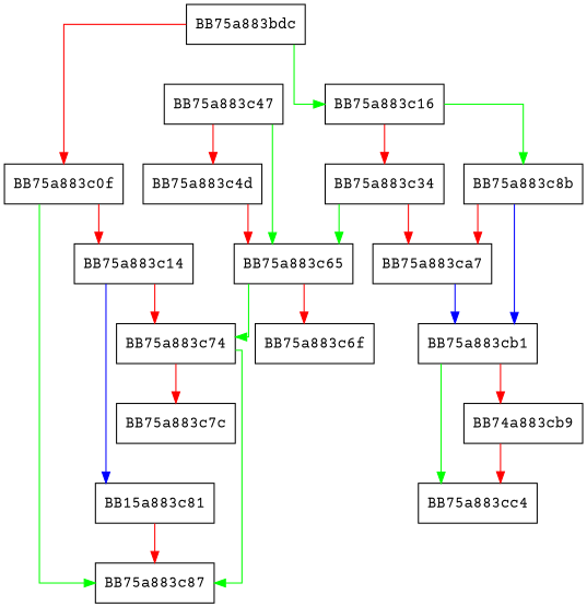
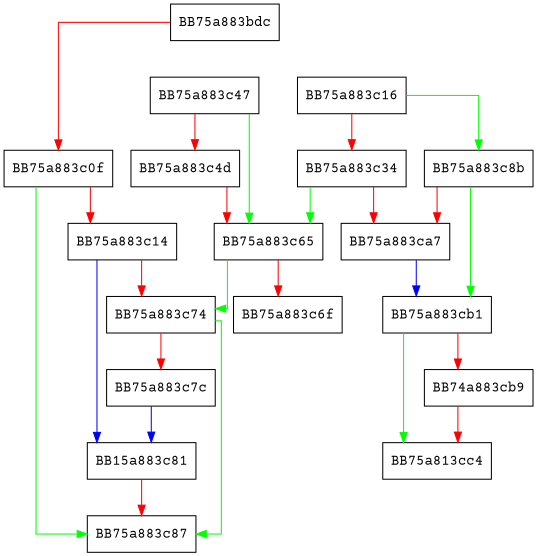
  digraph {
    fontname="Courier Prime"
    splines=ortho
    node [fontname="Courier Prime" shape=box]
    edge [color=red fontname="Courier Prime"]
    BB75a883bdc
    BB75a883c16
    BB75a883c0f
    BB75a883c8b
    BB75a883c34
    BB75a883c87
    BB75a883c14
    BB75a883cb1
    BB75a883ca7
    BB75a883c65
    n11 [label=BB15a883c81]
    BB75a883c74
-   BB75a883cc4
+   BB75a883cc4 [label=BB75a813cc4]
    n14 [label=BB74a883cb9]
    BB75a883c6f
    BB75a883c47
    BB75a883c4d
    BB75a883c7c
-   BB75a883bdc -> BB75a883c16 [color=green]
    BB75a883bdc -> BB75a883c0f
    BB75a883c16 -> BB75a883c8b [color=green]
    BB75a883c16 -> BB75a883c34
    BB75a883c0f -> BB75a883c87 [color=green]
    BB75a883c0f -> BB75a883c14
-   BB75a883c8b -> BB75a883cb1 [color=blue]
+   BB75a883c8b -> BB75a883cb1 [color=green]
    BB75a883c8b -> BB75a883ca7
    BB75a883c34 -> BB75a883ca7
    BB75a883c34 -> BB75a883c65 [color=green]
    BB75a883c14 -> n11 [color=blue]
    BB75a883c14 -> BB75a883c74
    BB75a883cb1 -> BB75a883cc4 [color=green]
    BB75a883cb1 -> n14
    BB75a883ca7 -> BB75a883cb1 [color=blue]
    BB75a883c65 -> BB75a883c74 [color=green]
    BB75a883c65 -> BB75a883c6f
    n11 -> BB75a883c87
    BB75a883c74 -> BB75a883c87 [color=green]
    BB75a883c74 -> BB75a883c7c
    n14 -> BB75a883cc4
    BB75a883c47 -> BB75a883c65 [color=green]
    BB75a883c47 -> BB75a883c4d
    BB75a883c4d -> BB75a883c65
+   BB75a883c7c -> n11 [color=blue]
  }
